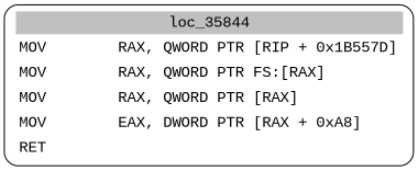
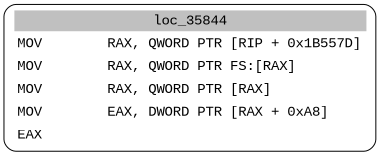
  digraph {
-   n1 [fontname="Courier New" label=<<table border="0" cellborder="0" cellpadding="3"><tr><td align="center" colspan="2" bgcolor="grey">loc_35844</td></tr><tr><td align="left">MOV        RAX, QWORD PTR [RIP + 0x1B557D]</td></tr><tr><td align="left">MOV        RAX, QWORD PTR FS:[RAX]</td></tr><tr><td align="left">MOV        RAX, QWORD PTR [RAX]</td></tr><tr><td align="left">MOV        EAX, DWORD PTR [RAX + 0xA8]</td></tr><tr><td align="left">RET        </td></tr></table>> shape=Mrecord]
+   n1 [fontname="Courier New" label=<<table border="0" cellborder="0" cellpadding="3"><tr><td align="center" colspan="2" bgcolor="grey">loc_35844</td></tr><tr><td align="left">MOV        RAX, QWORD PTR [RIP + 0x1B557D]</td></tr><tr><td align="left">MOV        RAX, QWORD PTR FS:[RAX]</td></tr><tr><td align="left">MOV        RAX, QWORD PTR [RAX]</td></tr><tr><td align="left">MOV        EAX, DWORD PTR [RAX + 0xA8]</td></tr><tr><td align="left">EAX        </td></tr></table>> shape=Mrecord]
  }
